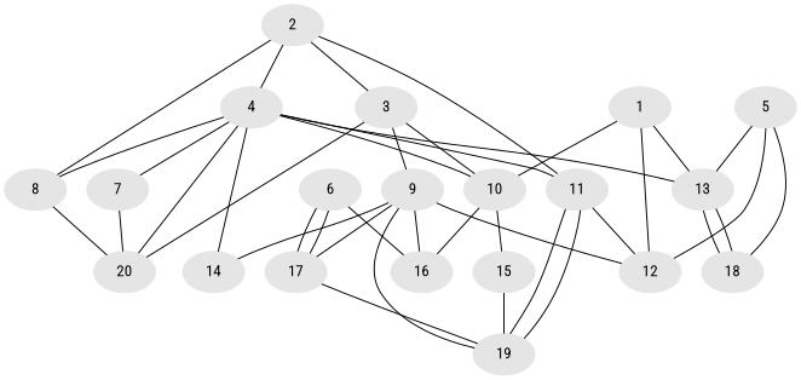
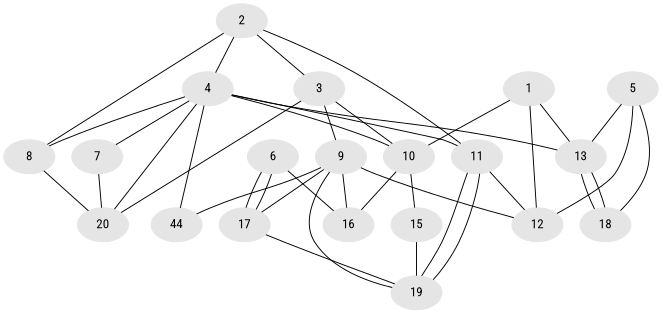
  graph {
    fontname="Roboto Condensed"
    node [color=gray90 fontname="Roboto Condensed" style=filled]
    edge [fontname="Roboto Condensed"]
    1
    10
    12
    13
    16
    15
    18
    2
    3
    4
    8
    11
    9
    20
    7
-   14
+   14 [label=44]
    19
    17
    5
    6
    1 -- 10
    1 -- 12
    1 -- 13
    10 -- 16
    10 -- 15
    13 -- 18
    13 -- 18
    15 -- 19
    2 -- 3
    2 -- 4
    2 -- 8
    2 -- 11
    3 -- 10
    3 -- 9
    3 -- 20
    4 -- 10
    4 -- 13
    4 -- 8
    4 -- 11
    4 -- 20
    4 -- 7
    4 -- 14
    8 -- 20
    11 -- 12
    11 -- 19
    11 -- 19
    9 -- 12
    9 -- 16
    9 -- 14
    9 -- 19
    9 -- 17
    7 -- 20
    17 -- 19
    5 -- 12
    5 -- 13
    5 -- 18
    6 -- 16
    6 -- 17
    6 -- 17
  }
